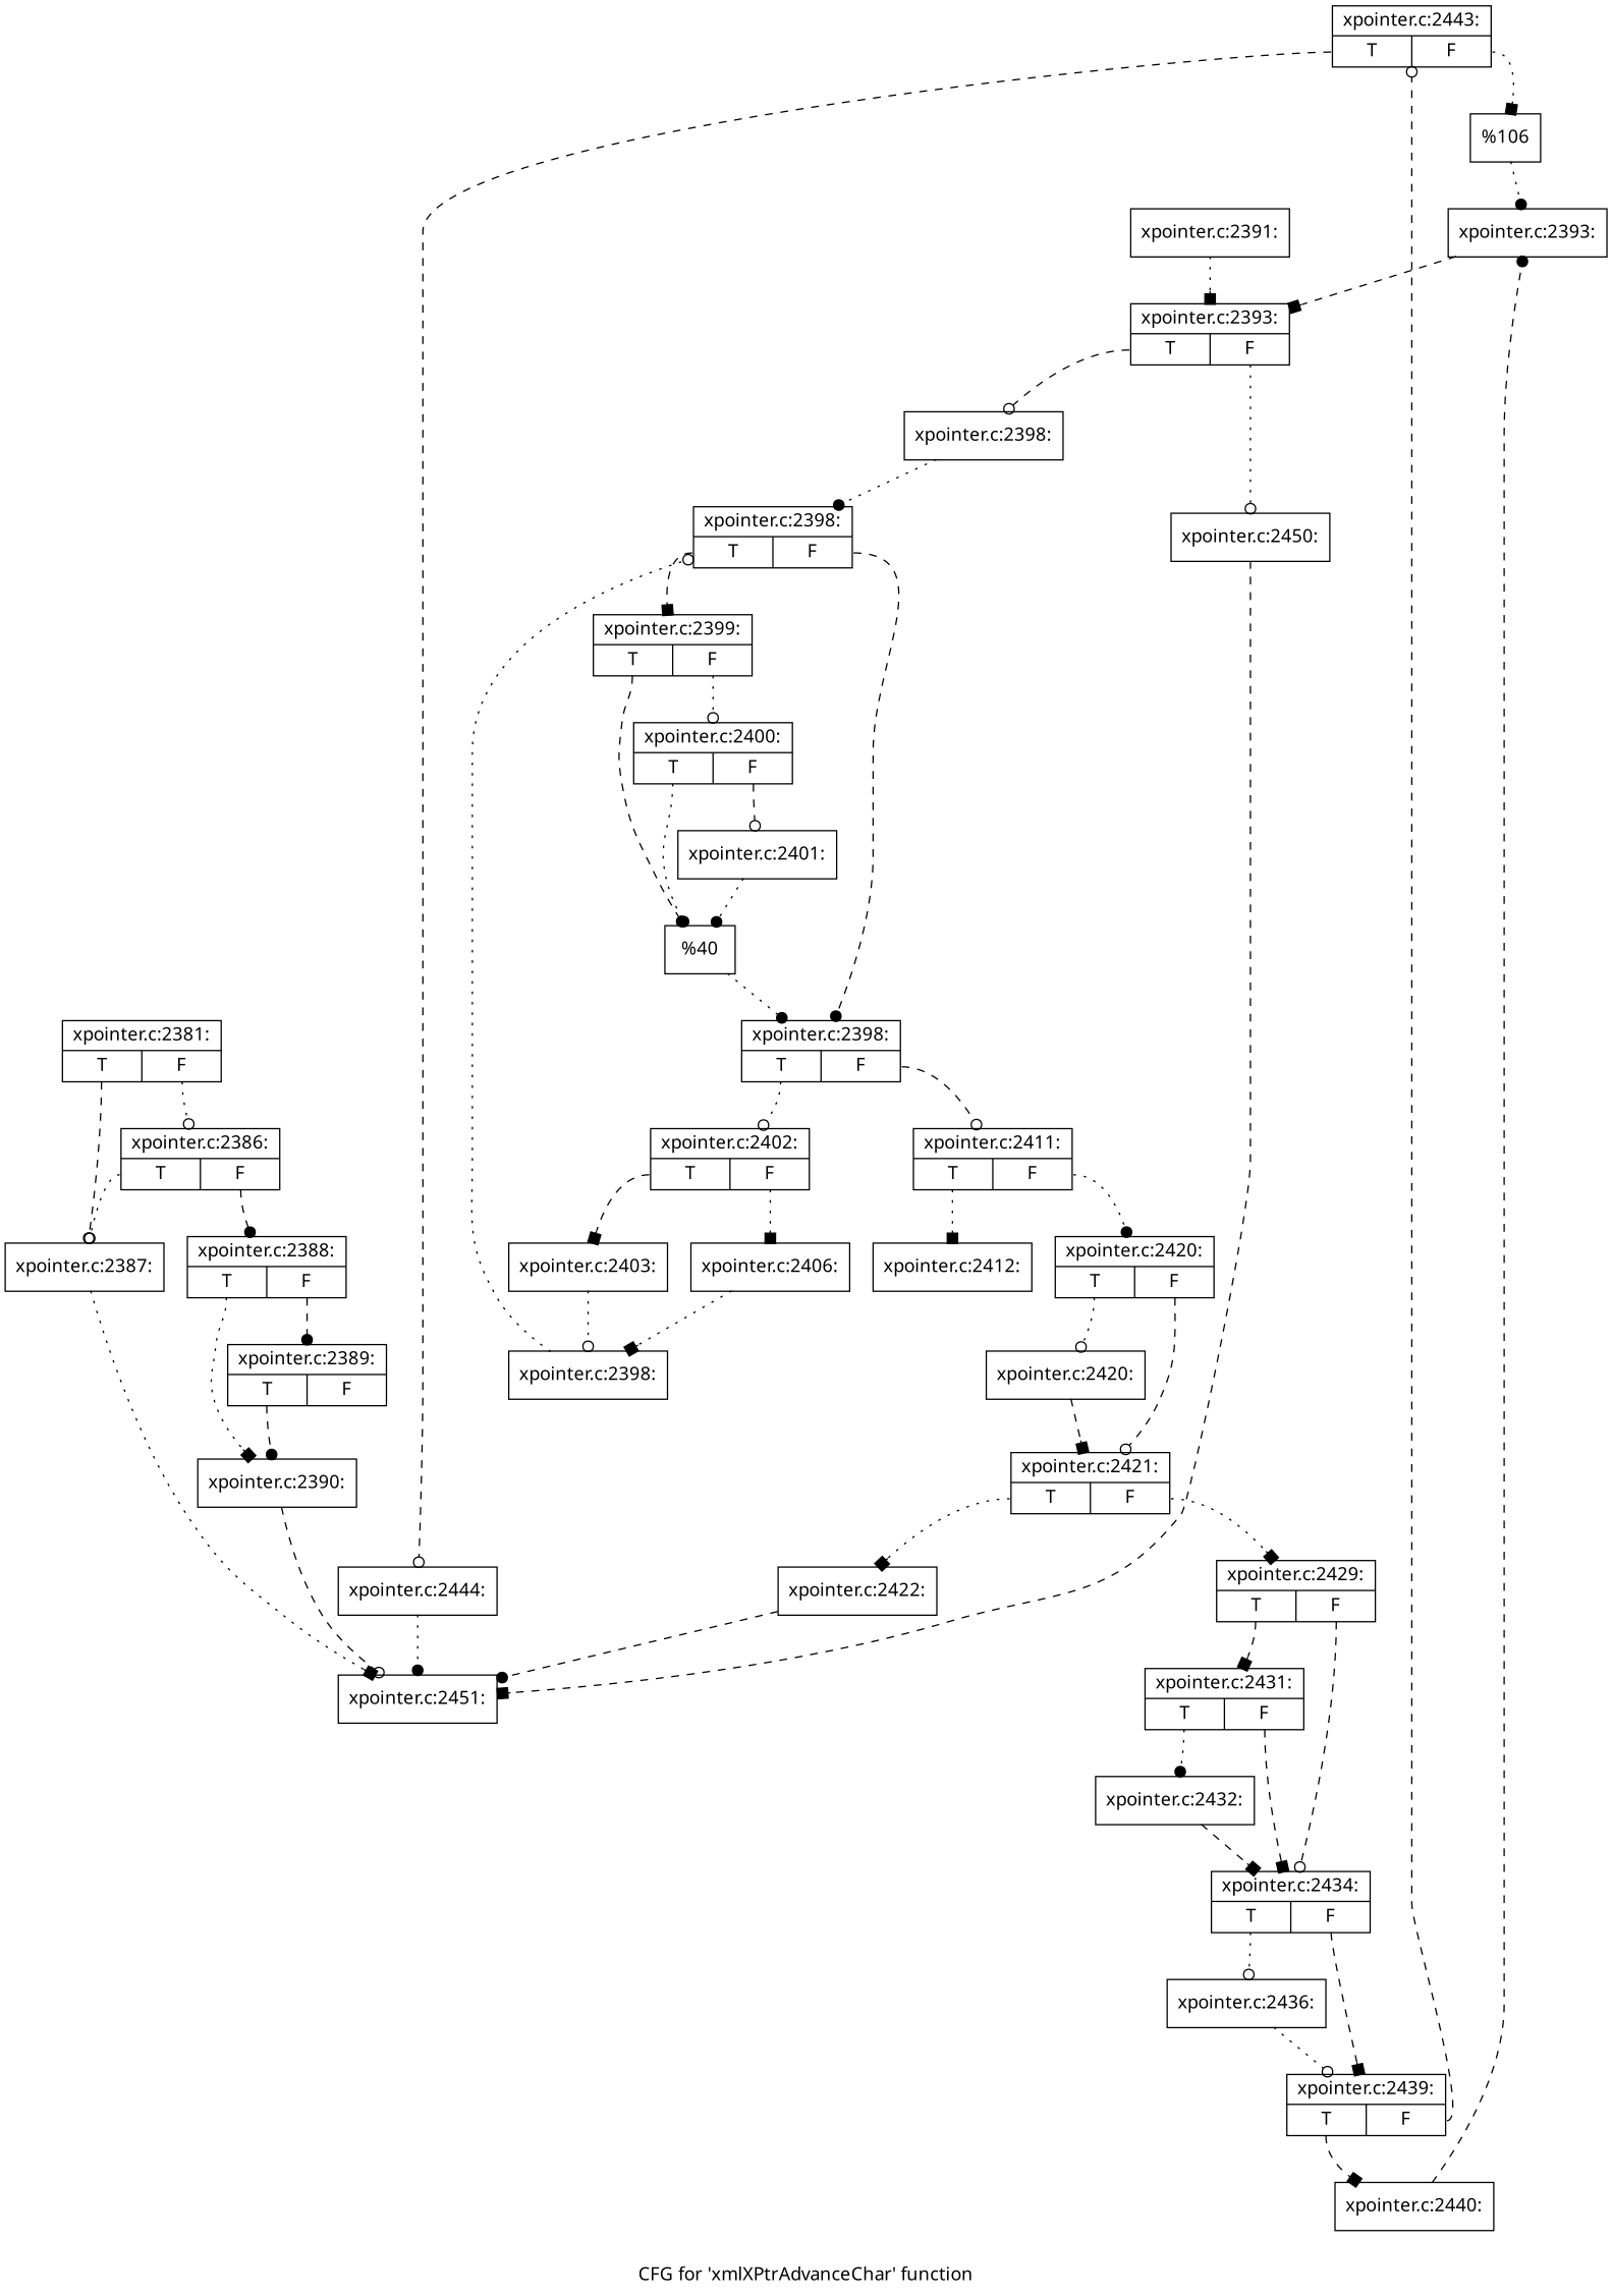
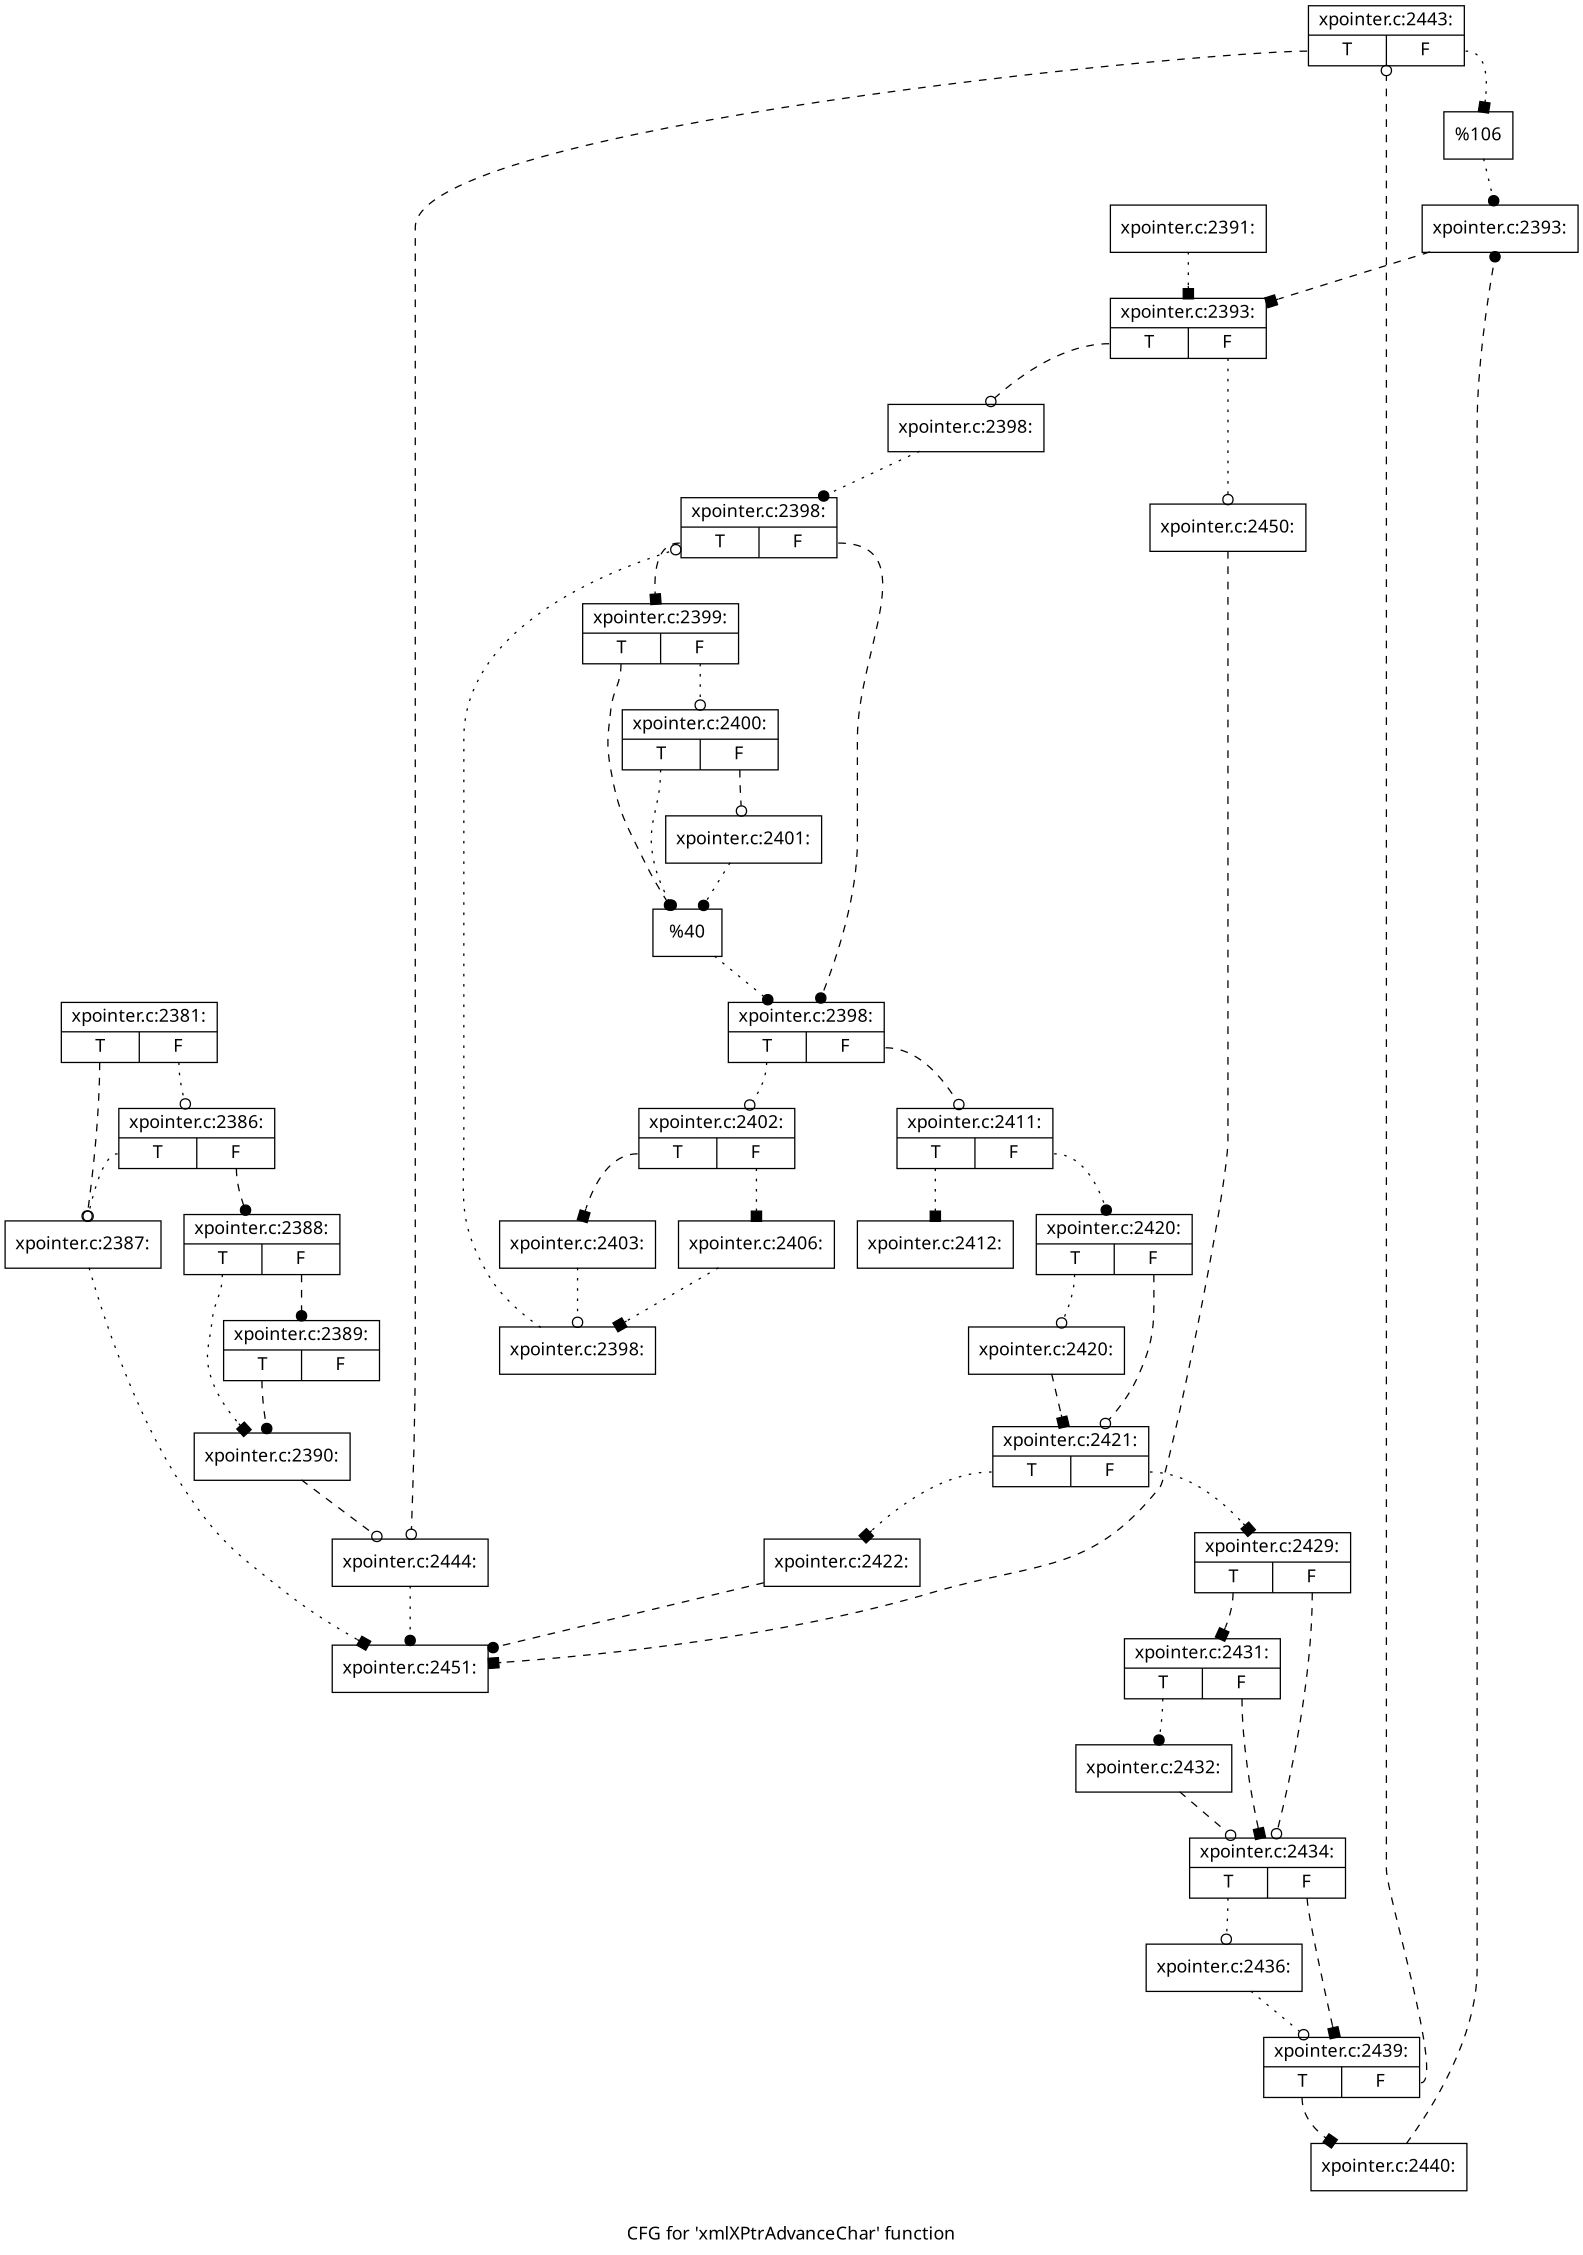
  digraph {
    fontname="Noto Sans"
    label="CFG for 'xmlXPtrAdvanceChar' function"
    node [fontname="Noto Sans" shape=record]
    edge [arrowhead=odot fontname="Noto Sans" style=dotted]
    n1 [label="{xpointer.c:2381:|{<s0>T|<s1>F}}"]
    n2 [label="{xpointer.c:2387:}"]
    n3 [label="{xpointer.c:2386:|{<s0>T|<s1>F}}"]
    n4 [label="{xpointer.c:2451:}"]
    n5 [label="{xpointer.c:2388:|{<s0>T|<s1>F}}"]
    n6 [label="{xpointer.c:2390:}"]
    n7 [label="{xpointer.c:2389:|{<s0>T|<s1>F}}"]
    n8 [label="{xpointer.c:2391:}"]
    n9 [label="{xpointer.c:2393:|{<s0>T|<s1>F}}"]
    n10 [label="{xpointer.c:2398:}"]
    n11 [label="{xpointer.c:2450:}"]
    n12 [label="{xpointer.c:2398:|{<s0>T|<s1>F}}"]
    n13 [label="{xpointer.c:2399:|{<s0>T|<s1>F}}"]
    n14 [label="{xpointer.c:2398:|{<s0>T|<s1>F}}"]
    n15 [label="{%40}"]
    n16 [label="{xpointer.c:2400:|{<s0>T|<s1>F}}"]
    n17 [label="{xpointer.c:2402:|{<s0>T|<s1>F}}"]
    n18 [label="{xpointer.c:2411:|{<s0>T|<s1>F}}"]
    n19 [label="{xpointer.c:2401:}"]
    n20 [label="{xpointer.c:2403:}"]
    n21 [label="{xpointer.c:2406:}"]
    n22 [label="{xpointer.c:2412:}"]
    n23 [label="{xpointer.c:2420:|{<s0>T|<s1>F}}"]
    n24 [label="{xpointer.c:2398:}"]
    n25 [label="{xpointer.c:2420:}"]
    n26 [label="{xpointer.c:2421:|{<s0>T|<s1>F}}"]
    n27 [label="{xpointer.c:2422:}"]
    n28 [label="{xpointer.c:2429:|{<s0>T|<s1>F}}"]
    n29 [label="{xpointer.c:2431:|{<s0>T|<s1>F}}"]
    n30 [label="{xpointer.c:2434:|{<s0>T|<s1>F}}"]
    n31 [label="{xpointer.c:2432:}"]
    n32 [label="{xpointer.c:2436:}"]
    n33 [label="{xpointer.c:2439:|{<s0>T|<s1>F}}"]
    n34 [label="{xpointer.c:2440:}"]
    n35 [label="{xpointer.c:2443:|{<s0>T|<s1>F}}"]
    n36 [label="{xpointer.c:2393:}"]
    n37 [label="{xpointer.c:2444:}"]
    n38 [label="{%106}"]
    n1 -> n2 [style=dashed tailport=s0]
    n1 -> n3 [tailport=s1]
    n2 -> n4 [arrowhead=box]
    n3 -> n2 [tailport=s0]
    n3 -> n5 [arrowhead=dot style=dashed tailport=s1]
    n5 -> n6 [arrowhead=box tailport=s0]
    n5 -> n7 [arrowhead=dot style=dashed tailport=s1]
-   n6 -> n4 [style=dashed]
+   n6 -> n37 [style=dashed]
    n7 -> n6 [arrowhead=dot style=dashed tailport=s0]
    n8 -> n9 [arrowhead=box]
    n9 -> n10 [style=dashed tailport=s0]
    n9 -> n11 [tailport=s1]
    n10 -> n12 [arrowhead=dot]
    n11 -> n4 [arrowhead=box style=dashed]
    n12 -> n13 [arrowhead=box style=dashed tailport=s0]
    n12 -> n14 [arrowhead=dot style=dashed tailport=s1]
    n13 -> n15 [arrowhead=dot style=dashed tailport=s0]
    n13 -> n16 [tailport=s1]
    n14 -> n17 [tailport=s0]
    n14 -> n18 [style=dashed tailport=s1]
    n15 -> n14 [arrowhead=dot]
    n16 -> n15 [arrowhead=dot tailport=s0]
    n16 -> n19 [style=dashed tailport=s1]
    n17 -> n20 [arrowhead=box style=dashed tailport=s0]
    n17 -> n21 [arrowhead=box tailport=s1]
    n18 -> n22 [arrowhead=box tailport=s0]
    n18 -> n23 [arrowhead=dot tailport=s1]
    n19 -> n15 [arrowhead=dot]
    n20 -> n24
    n21 -> n24 [arrowhead=box]
    n23 -> n25 [tailport=s0]
    n23 -> n26 [style=dashed tailport=s1]
    n24 -> n12
    n25 -> n26 [arrowhead=box style=dashed]
    n26 -> n27 [arrowhead=box tailport=s0]
    n26 -> n28 [arrowhead=box tailport=s1]
    n27 -> n4 [arrowhead=dot style=dashed]
    n28 -> n29 [arrowhead=box style=dashed tailport=s0]
    n28 -> n30 [style=dashed tailport=s1]
    n29 -> n30 [arrowhead=box style=dashed tailport=s1]
    n29 -> n31 [arrowhead=dot tailport=s0]
    n30 -> n32 [tailport=s0]
    n30 -> n33 [arrowhead=box style=dashed tailport=s1]
-   n31 -> n30 [arrowhead=box style=dashed]
+   n31 -> n30 [style=dashed]
    n32 -> n33
    n33 -> n34 [arrowhead=box style=dashed tailport=s0]
    n33 -> n35 [style=dashed tailport=s1]
    n34 -> n36 [arrowhead=dot style=dashed]
    n35 -> n37 [style=dashed tailport=s0]
    n35 -> n38 [arrowhead=box tailport=s1]
    n36 -> n9 [arrowhead=box style=dashed]
    n37 -> n4 [arrowhead=dot]
    n38 -> n36 [arrowhead=dot]
  }
